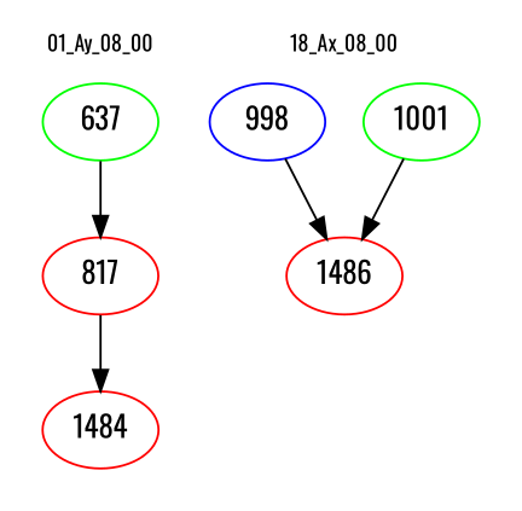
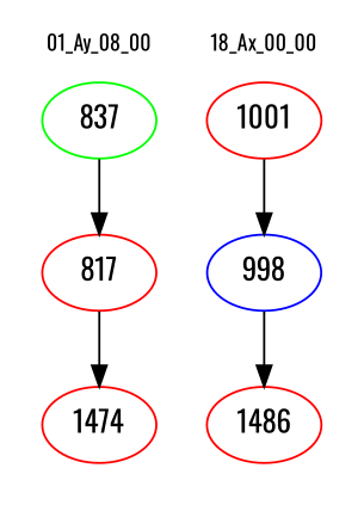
  digraph {
    fontname=Oswald
    node [color=red fontname=Oswald]
    edge [color=black fontname=Oswald]
-   n1 [color=green label=637]
+   n1 [color=green label=837]
    n2 [label=817]
-   n3 [label=1484]
-   n4 [color=green label=1001]
+   n3 [label=1474]
+   n4 [label=1001]
    n5 [color=blue label=998]
    n6 [label=1486]
    subgraph cluster_1 {
      color=white
      fontsize=10
      label="01_Ay_08_00"
      n1
      n2
      n3
    }
    subgraph cluster_2 {
      color=white
      fontsize=10
-     label="18_Ax_08_00"
+     label="18_Ax_00_00"
      n4
      n5
      n6
    }
    n1 -> n2
    n2 -> n3
-   n4 -> n6
+   n4 -> n5
    n5 -> n6
  }
